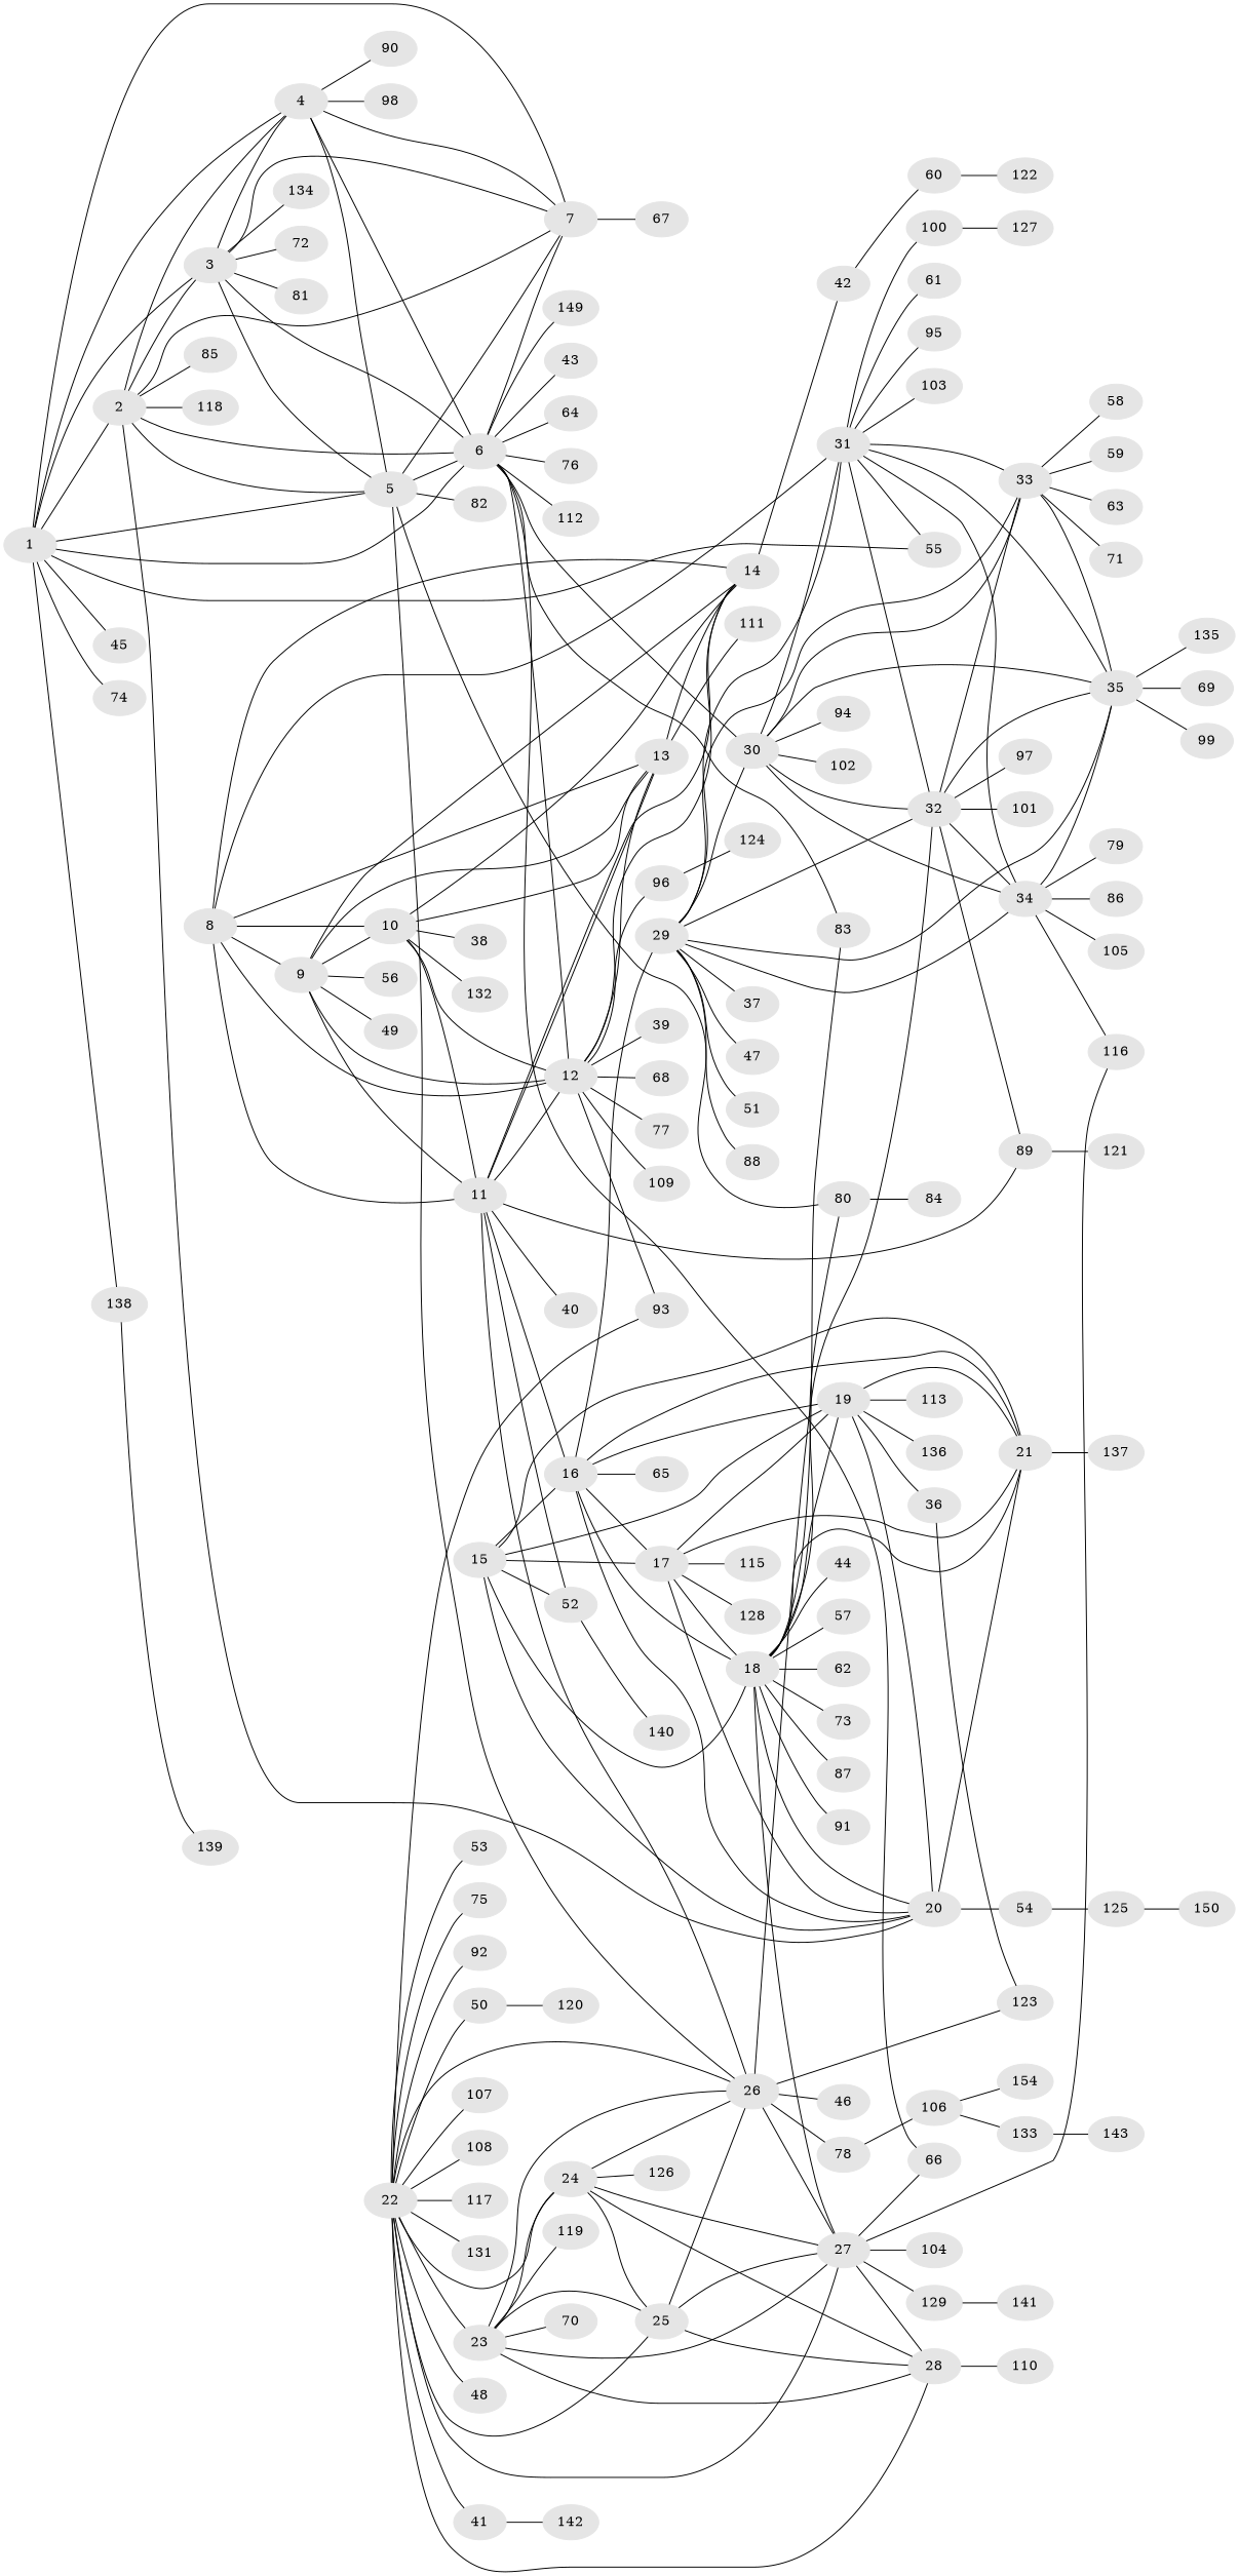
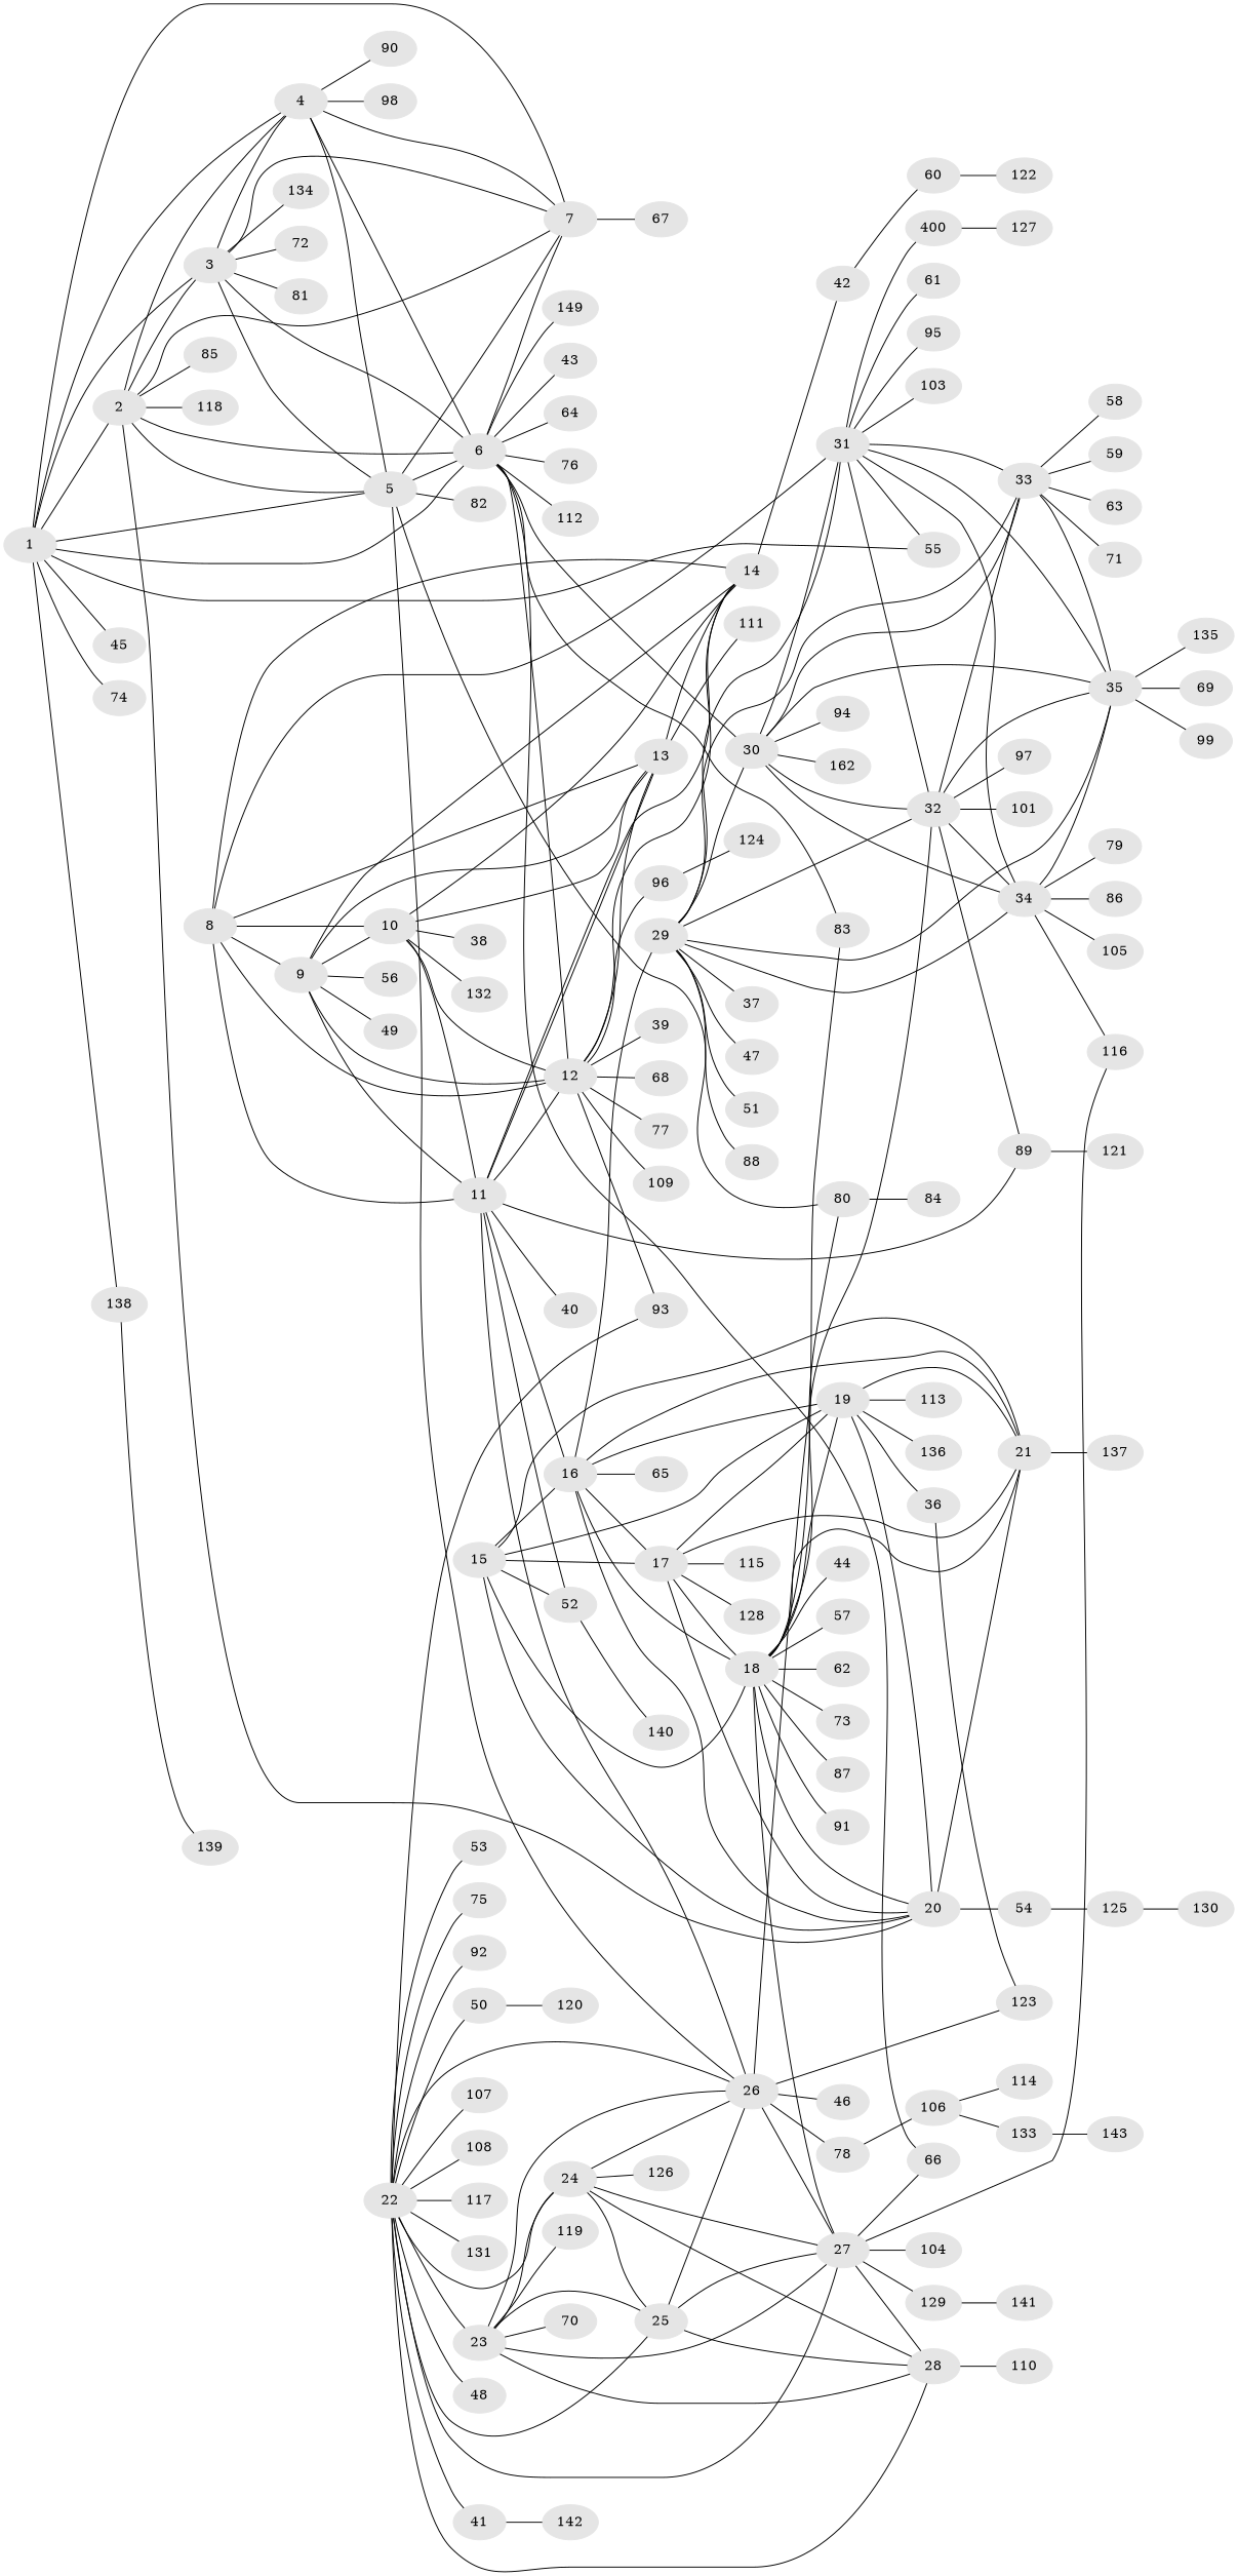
  graph {
    rankdir=LR
    node [color=gray90 style=filled]
    1
    2
    3
    4
    5
    6
    7
    45
    55
    74
    138
    20
    85
    118
    72
    81
    134
    90
    98
    26
    80
    82
    12
    30
    43
    64
    66
    76
    83
    112
    n31 [label=149]
    67
    139
    21
    54
    27
    32
    46
    78
    123
    84
    13
    14
    39
    68
    77
    93
    96
    109
    31
    33
    34
    35
    94
-   102
+   102 [label=162]
    8
    9
    10
    11
    49
    56
    38
    132
    16
    40
    52
    89
    111
    42
    61
    95
-   100
+   100 [label=400]
    103
    17
    18
    19
    29
    65
    140
    121
    124
    60
    15
    115
    128
    44
    57
    62
    73
    87
    91
    36
    113
    136
    137
    37
    47
    51
    88
    28
    104
    116
    129
    125
    22
    23
    24
    25
    41
    48
    50
    53
    75
    92
    107
    108
    117
    131
    70
    119
    126
    110
    142
    120
    97
    101
    106
    141
    58
    59
    63
    71
    79
    86
    105
    69
    99
    135
    127
    122
-   130 [label=150]
-   114 [label=154]
+   130
+   114
    133
    143
    1 -- 2
    1 -- 3
    1 -- 4
    1 -- 5
    1 -- 6
    1 -- 7
    1 -- 45
    1 -- 55
    1 -- 74
    1 -- 138
    2 -- 3
    2 -- 4
    2 -- 5
    2 -- 6
    2 -- 7
    2 -- 20
    2 -- 85
    2 -- 118
    3 -- 4
    3 -- 5
    3 -- 6
    3 -- 7
    3 -- 72
    3 -- 81
    3 -- 134
    4 -- 5
    4 -- 6
    4 -- 7
    4 -- 90
    4 -- 98
    5 -- 6
    5 -- 7
    5 -- 26
    5 -- 80
    5 -- 82
    6 -- 7
    6 -- 12
    6 -- 30
    6 -- 43
    6 -- 64
    6 -- 66
    6 -- 76
    6 -- 83
    6 -- 112
    6 -- n31
    7 -- 67
    138 -- 139
    20 -- 21
    20 -- 54
    26 -- 27
    26 -- 32
    26 -- 46
    26 -- 78
    26 -- 123
    80 -- 84
    12 -- 13
    12 -- 14
    12 -- 39
    12 -- 68
    12 -- 77
    12 -- 93
    12 -- 96
    12 -- 109
    30 -- 32
    30 -- 31
    30 -- 33
    30 -- 34
    30 -- 35
    30 -- 94
    30 -- 102
    21 -- 137
    54 -- 125
    27 -- 66
    27 -- 28
    27 -- 104
    27 -- 116
    27 -- 129
    32 -- 33
    32 -- 34
    32 -- 35
    32 -- 89
    32 -- 97
    32 -- 101
    78 -- 106
    13 -- 14
    13 -- 111
    14 -- 42
    96 -- 124
    31 -- 55
    31 -- 32
    31 -- 33
    31 -- 34
    31 -- 35
    31 -- 61
    31 -- 95
    31 -- 100
    31 -- 103
    33 -- 35
    33 -- 58
    33 -- 59
    33 -- 63
    33 -- 71
    34 -- 35
    34 -- 116
    34 -- 79
    34 -- 86
    34 -- 105
    35 -- 69
    35 -- 99
    35 -- 135
    8 -- 12
    8 -- 13
    8 -- 14
    8 -- 31
    8 -- 9
    8 -- 10
    8 -- 11
    9 -- 12
    9 -- 13
    9 -- 14
    9 -- 10
    9 -- 11
    9 -- 49
    9 -- 56
    10 -- 12
    10 -- 13
    10 -- 14
    10 -- 11
    10 -- 38
    10 -- 132
    11 -- 26
    11 -- 12
    11 -- 13
    11 -- 14
    11 -- 16
    11 -- 40
    11 -- 52
    11 -- 89
    16 -- 20
    16 -- 21
    16 -- 17
    16 -- 18
    16 -- 19
    16 -- 29
    16 -- 65
    52 -- 140
    89 -- 121
    42 -- 60
    100 -- 127
    17 -- 20
    17 -- 21
    17 -- 18
    17 -- 19
    17 -- 115
    17 -- 128
    18 -- 20
    18 -- 80
    18 -- 83
    18 -- 21
    18 -- 27
    18 -- 19
    18 -- 44
    18 -- 57
    18 -- 62
    18 -- 73
    18 -- 87
    18 -- 91
    19 -- 20
    19 -- 21
    19 -- 36
    19 -- 113
    19 -- 136
    29 -- 30
    29 -- 32
    29 -- 31
    29 -- 33
    29 -- 34
    29 -- 35
    29 -- 37
    29 -- 47
    29 -- 51
    29 -- 88
    60 -- 122
    15 -- 20
    15 -- 21
    15 -- 16
    15 -- 52
    15 -- 17
    15 -- 18
    15 -- 19
    36 -- 123
    28 -- 110
    129 -- 141
    125 -- 130
    22 -- 26
    22 -- 27
    22 -- 93
    22 -- 28
    22 -- 23
    22 -- 24
    22 -- 25
    22 -- 41
    22 -- 48
    22 -- 50
    22 -- 53
    22 -- 75
    22 -- 92
    22 -- 107
    22 -- 108
    22 -- 117
    22 -- 131
    23 -- 26
    23 -- 27
    23 -- 28
    23 -- 24
    23 -- 25
    23 -- 70
    23 -- 119
    24 -- 26
    24 -- 27
    24 -- 28
    24 -- 25
    24 -- 126
    25 -- 26
    25 -- 27
    25 -- 28
    41 -- 142
    50 -- 120
    106 -- 114
    106 -- 133
    133 -- 143
  }
